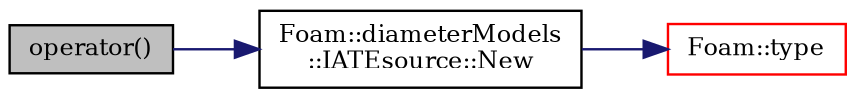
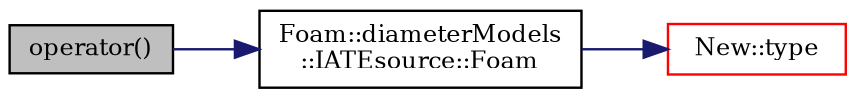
  digraph {
    fontname="DejaVu Serif"
    rankdir=LR
    node [color=black fontname="DejaVu Serif" fontsize=10 shape=record]
    edge [color=midnightblue fontname="DejaVu Serif" fontsize=10 labelfontname=Helvetica labelfontsize=10 style=solid]
    n1 [fillcolor=grey75 fontcolor=black height=0.2 label="operator()" style=filled width=0.4]
-   n2 [height=0.2 label="Foam::diameterModels\l::IATEsource::New" width=0.4]
-   n3 [color=red height=0.2 label="Foam::type" width=0.4]
+   n2 [height=0.2 label="Foam::diameterModels\l::IATEsource::Foam" width=0.4]
+   n3 [color=red height=0.2 label="New::type" width=0.4]
    n1 -> n2
    n2 -> n3
  }
